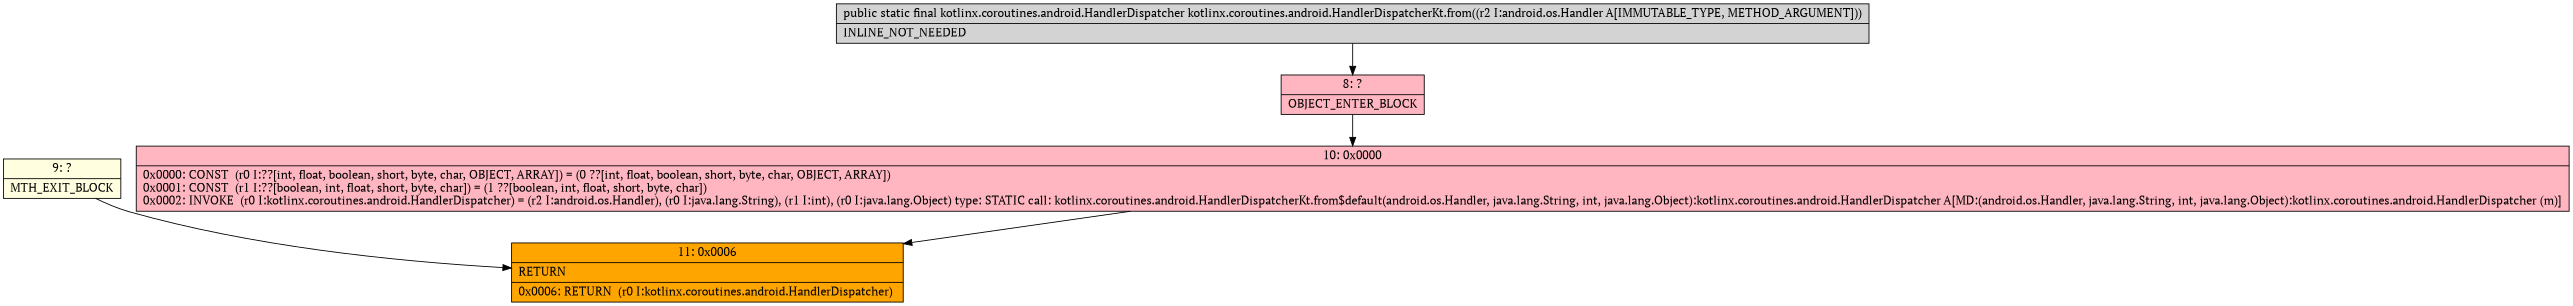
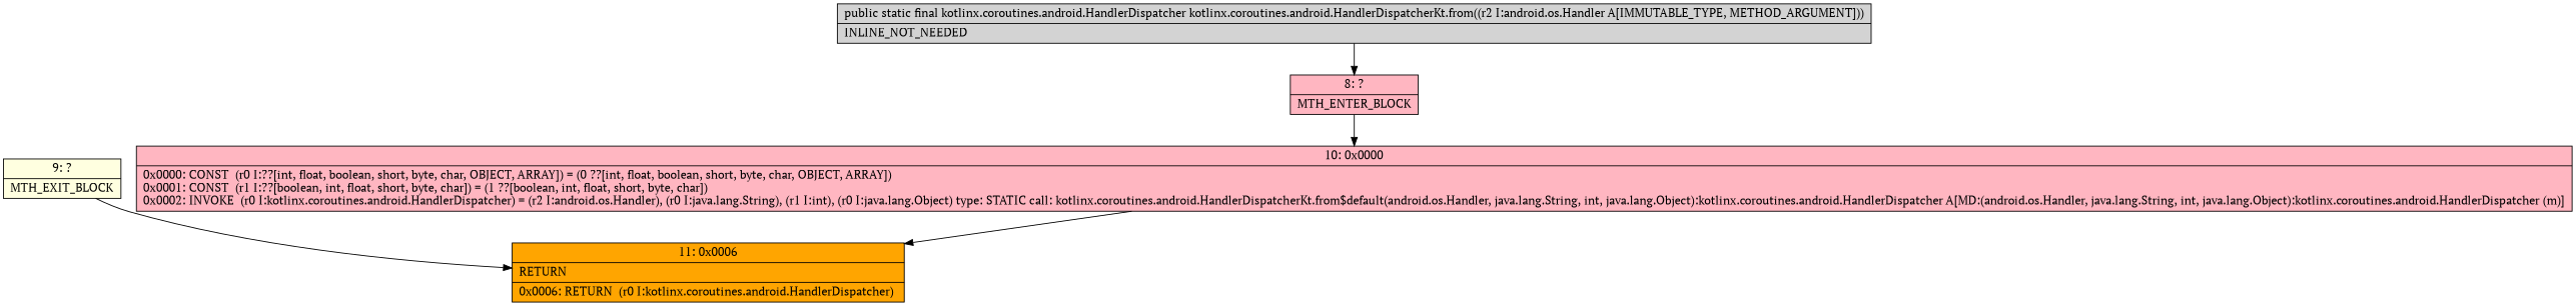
  digraph {
    fontname="PT Serif"
    node [fillcolor=lightpink fontname="PT Serif" shape=record style=filled]
    edge [fontname="PT Serif"]
-   n1 [label="{8\:\ ?|OBJECT_ENTER_BLOCK\l}"]
+   n1 [label="{8\:\ ?|MTH_ENTER_BLOCK\l}"]
    n2 [label="{10\:\ 0x0000|0x0000: CONST  (r0 I:??[int, float, boolean, short, byte, char, OBJECT, ARRAY]) = (0 ??[int, float, boolean, short, byte, char, OBJECT, ARRAY]) \l0x0001: CONST  (r1 I:??[boolean, int, float, short, byte, char]) = (1 ??[boolean, int, float, short, byte, char]) \l0x0002: INVOKE  (r0 I:kotlinx.coroutines.android.HandlerDispatcher) = (r2 I:android.os.Handler), (r0 I:java.lang.String), (r1 I:int), (r0 I:java.lang.Object) type: STATIC call: kotlinx.coroutines.android.HandlerDispatcherKt.from$default(android.os.Handler, java.lang.String, int, java.lang.Object):kotlinx.coroutines.android.HandlerDispatcher A[MD:(android.os.Handler, java.lang.String, int, java.lang.Object):kotlinx.coroutines.android.HandlerDispatcher (m)]\l}"]
    n3 [fillcolor=orange label="{11\:\ 0x0006|RETURN\l|0x0006: RETURN  (r0 I:kotlinx.coroutines.android.HandlerDispatcher) \l}"]
    n4 [fillcolor=lightyellow label="{9\:\ ?|MTH_EXIT_BLOCK\l}"]
    n5 [fillcolor=lightgrey label="{public static final kotlinx.coroutines.android.HandlerDispatcher kotlinx.coroutines.android.HandlerDispatcherKt.from((r2 I:android.os.Handler A[IMMUTABLE_TYPE, METHOD_ARGUMENT]))  | INLINE_NOT_NEEDED\l}"]
    n1 -> n2
    n2 -> n3
    n4 -> n3
    n5 -> n1
  }
